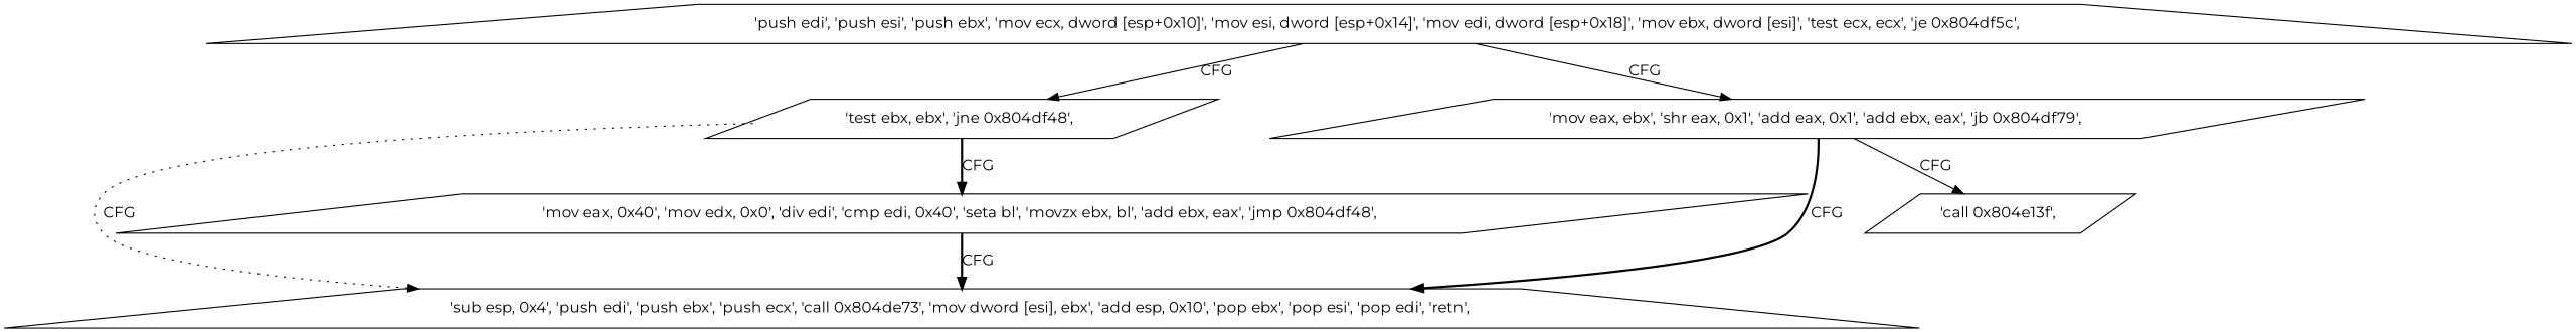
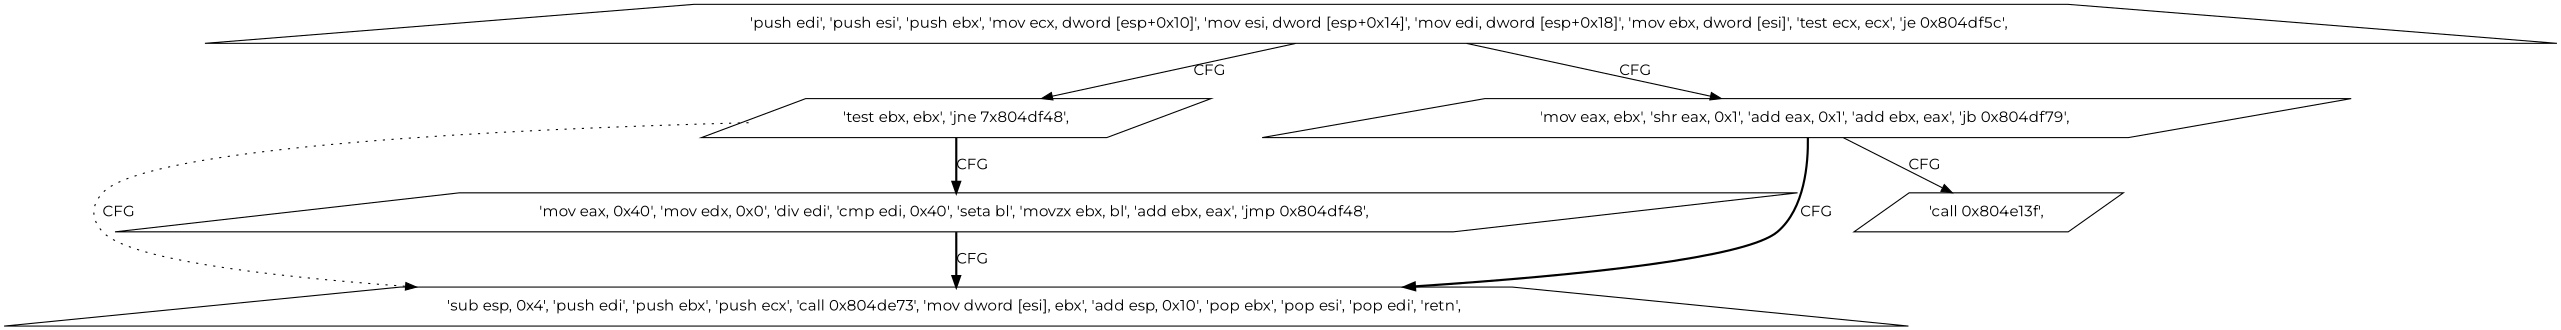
  digraph {
    fontname=Montserrat
    node [shape=parallelogram fontname=Montserrat]
    edge [style=solid fontname=Montserrat]
    n1 [label="'push edi', 'push esi', 'push ebx', 'mov ecx, dword [esp+0x10]', 'mov esi, dword [esp+0x14]', 'mov edi, dword [esp+0x18]', 'mov ebx, dword [esi]', 'test ecx, ecx', 'je 0x804df5c', " shape=trapezium]
-   n2 [label="'test ebx, ebx', 'jne 0x804df48', "]
+   n2 [label="'test ebx, ebx', 'jne 7x804df48',"]
    n3 [label="'mov eax, ebx', 'shr eax, 0x1', 'add eax, 0x1', 'add ebx, eax', 'jb 0x804df79', "]
    n4 [label="'sub esp, 0x4', 'push edi', 'push ebx', 'push ecx', 'call 0x804de73', 'mov dword [esi], ebx', 'add esp, 0x10', 'pop ebx', 'pop esi', 'pop edi', 'retn', " shape=trapezium]
    n5 [label="'mov eax, 0x40', 'mov edx, 0x0', 'div edi', 'cmp edi, 0x40', 'seta bl', 'movzx ebx, bl', 'add ebx, eax', 'jmp 0x804df48', "]
    n6 [label="'call 0x804e13f', "]
    n1 -> n2 [label=CFG]
    n1 -> n3 [label=CFG]
    n2 -> n4 [label=CFG style=dotted]
    n2 -> n5 [label=CFG style=bold]
    n3 -> n4 [label=CFG style=bold]
    n3 -> n6 [label=CFG]
    n5 -> n4 [label=CFG style=bold]
  }
